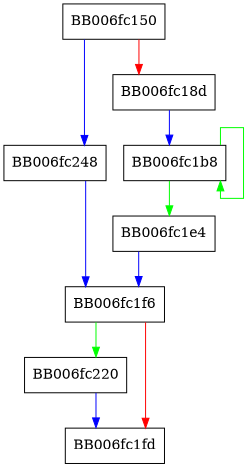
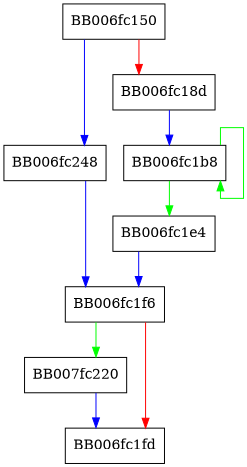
  digraph {
    splines=ortho
    node [shape=box]
    edge [color=blue]
    BB006fc150
    BB006fc248
    BB006fc18d
    BB006fc1f6
    BB006fc1b8
-   BB006fc220
+   BB006fc220 [label=BB007fc220]
    BB006fc1fd
    BB006fc1e4
    BB006fc150 -> BB006fc248
    BB006fc150 -> BB006fc18d [color=red]
    BB006fc248 -> BB006fc1f6
    BB006fc18d -> BB006fc1b8
    BB006fc1f6 -> BB006fc220 [color=green]
    BB006fc1f6 -> BB006fc1fd [color=red]
    BB006fc1b8 -> BB006fc1b8 [color=green]
    BB006fc1b8 -> BB006fc1e4 [color=green]
    BB006fc220 -> BB006fc1fd
    BB006fc1e4 -> BB006fc1f6
  }
